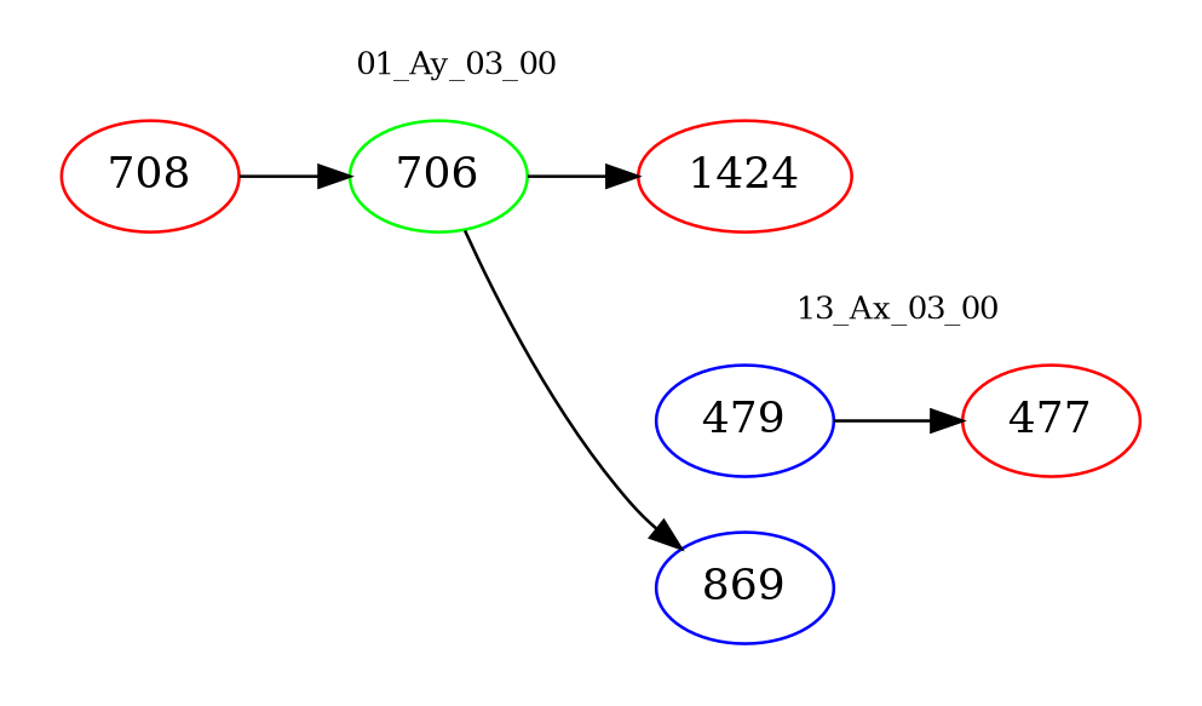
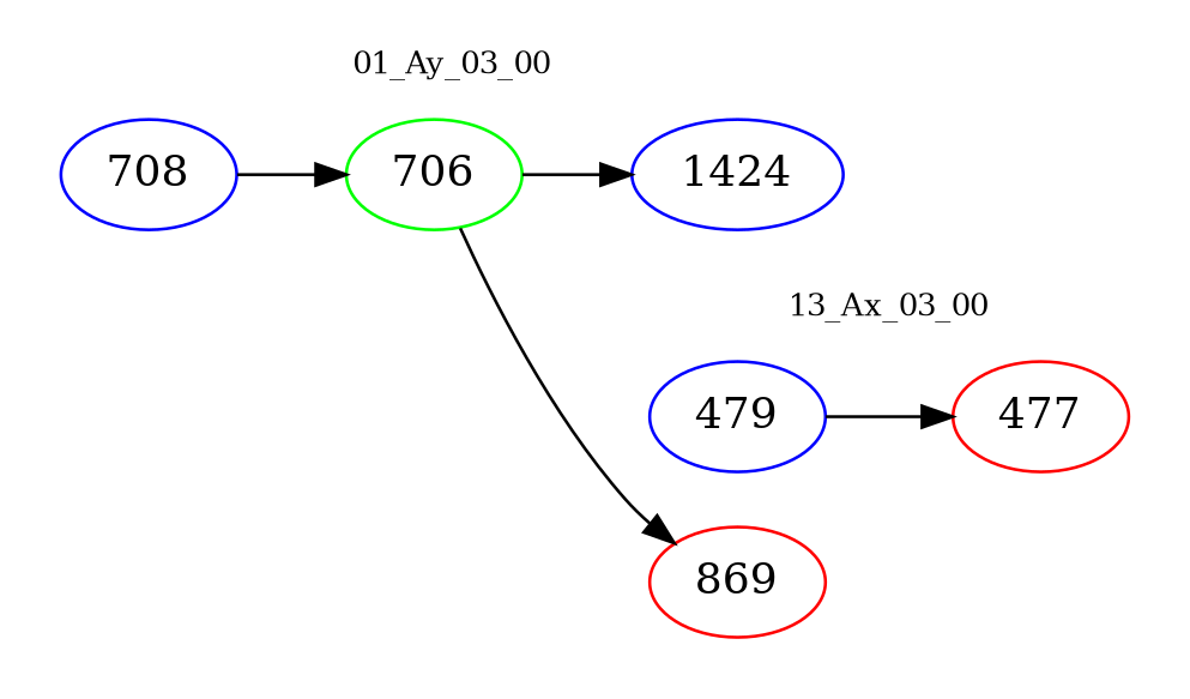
  digraph {
    rankdir=LR
    node [color=red]
    edge [color=black]
-   n1 [label=708]
+   n1 [color=blue label=708]
    n2 [color=green label=706]
-   n3 [label=1424]
+   n3 [color=blue label=1424]
    n4 [color=blue label=479]
    n5 [label=477]
-   n6 [color=blue label=869]
+   n6 [label=869]
    subgraph cluster_1 {
      color=white
      fontsize=10
      label="01_Ay_03_00"
      n1
      n2
      n3
    }
    subgraph cluster_2 {
      color=white
      fontsize=10
      label="13_Ax_03_00"
      n4
      n5
      n6
    }
    n1 -> n2
    n2 -> n3
    n2 -> n6
    n4 -> n5
  }
